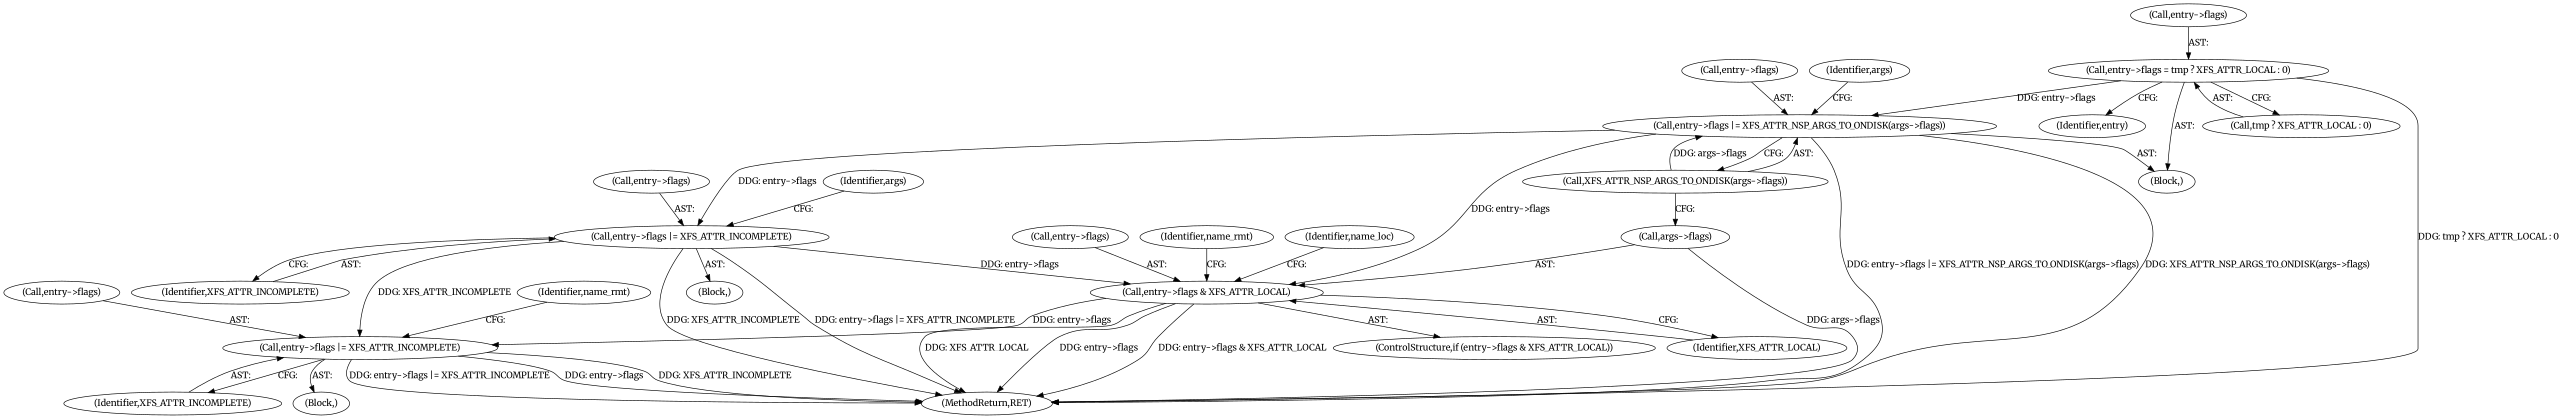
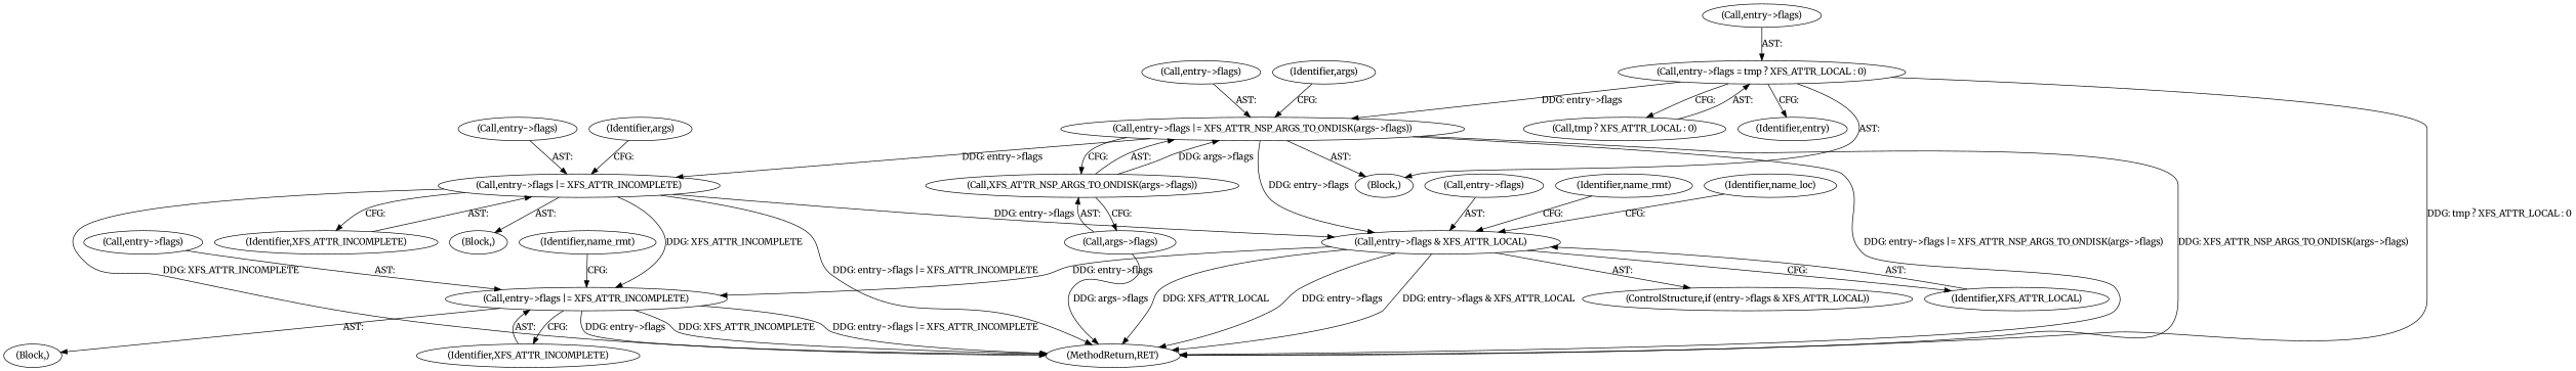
  digraph {
    fontname=Merriweather
    node [fontname=Merriweather]
    edge [fontname=Merriweather]
    n1 [label="(Call,entry->flags |= XFS_ATTR_NSP_ARGS_TO_ONDISK(args->flags))"]
    n2 [label="(Call,XFS_ATTR_NSP_ARGS_TO_ONDISK(args->flags))"]
    n3 [label="(Call,entry->flags |= XFS_ATTR_INCOMPLETE)"]
    n4 [label="(Call,entry->flags & XFS_ATTR_LOCAL)"]
    n5 [label="(Block,)"]
    n6 [label="(MethodReturn,RET)"]
    n7 [label="(Call,args->flags)"]
    n8 [label="(Call,entry->flags |= XFS_ATTR_INCOMPLETE)"]
    n9 [label="(Block,)"]
    n10 [label="(Identifier,XFS_ATTR_INCOMPLETE)"]
    n11 [label="(ControlStructure,if (entry->flags & XFS_ATTR_LOCAL))"]
    n12 [label="(Identifier,XFS_ATTR_LOCAL)"]
    n13 [label="(Call,entry->flags = tmp ? XFS_ATTR_LOCAL : 0)"]
    n14 [label="(Call,tmp ? XFS_ATTR_LOCAL : 0)"]
    n15 [label="(Identifier,entry)"]
    n16 [label="(Identifier,XFS_ATTR_INCOMPLETE)"]
    n17 [label="(Block,)"]
    n18 [label="(Call,entry->flags)"]
    n19 [label="(Identifier,name_rmt)"]
    n20 [label="(Call,entry->flags)"]
    n21 [label="(Identifier,name_loc)"]
    n22 [label="(Call,entry->flags)"]
    n23 [label="(Identifier,args)"]
    n24 [label="(Call,entry->flags)"]
    n25 [label="(Identifier,name_rmt)"]
    n26 [label="(Call,entry->flags)"]
    n27 [label="(Identifier,args)"]
    n1 -> n2 [label="CFG: "]
    n1 -> n3 [label="DDG: entry->flags"]
    n1 -> n4 [label="DDG: entry->flags"]
    n1 -> n5 [label="AST: "]
    n1 -> n6 [label="DDG: entry->flags |= XFS_ATTR_NSP_ARGS_TO_ONDISK(args->flags)"]
    n1 -> n6 [label="DDG: XFS_ATTR_NSP_ARGS_TO_ONDISK(args->flags)"]
    n2 -> n1 [label="AST: "]
    n2 -> n1 [label="DDG: args->flags"]
    n2 -> n7 [label="CFG: "]
    n3 -> n4 [label="DDG: entry->flags"]
    n3 -> n6 [label="DDG: entry->flags |= XFS_ATTR_INCOMPLETE"]
    n3 -> n6 [label="DDG: XFS_ATTR_INCOMPLETE"]
    n3 -> n8 [label="DDG: XFS_ATTR_INCOMPLETE"]
    n3 -> n9 [label="AST: "]
    n3 -> n10 [label="CFG: "]
    n4 -> n6 [label="DDG: entry->flags"]
    n4 -> n6 [label="DDG: entry->flags & XFS_ATTR_LOCAL"]
    n4 -> n6 [label="DDG: XFS_ATTR_LOCAL"]
    n4 -> n8 [label="DDG: entry->flags"]
    n4 -> n11 [label="AST: "]
    n4 -> n12 [label="CFG: "]
-   n7 -> n4 [label="AST: "]
+   n7 -> n2 [label="AST: "]
    n7 -> n6 [label="DDG: args->flags"]
    n8 -> n6 [label="DDG: entry->flags |= XFS_ATTR_INCOMPLETE"]
    n8 -> n6 [label="DDG: entry->flags"]
    n8 -> n6 [label="DDG: XFS_ATTR_INCOMPLETE"]
    n8 -> n16 [label="CFG: "]
    n8 -> n17 [label="AST: "]
    n10 -> n3 [label="AST: "]
    n12 -> n4 [label="AST: "]
    n13 -> n1 [label="DDG: entry->flags"]
    n13 -> n5 [label="AST: "]
    n13 -> n6 [label="DDG: tmp ? XFS_ATTR_LOCAL : 0"]
    n13 -> n14 [label="CFG: "]
    n13 -> n15 [label="CFG: "]
    n14 -> n13 [label="AST: "]
    n16 -> n8 [label="AST: "]
    n18 -> n1 [label="AST: "]
    n19 -> n4 [label="CFG: "]
    n20 -> n8 [label="AST: "]
    n21 -> n4 [label="CFG: "]
    n22 -> n3 [label="AST: "]
    n23 -> n1 [label="CFG: "]
    n24 -> n4 [label="AST: "]
    n25 -> n8 [label="CFG: "]
    n26 -> n13 [label="AST: "]
    n27 -> n3 [label="CFG: "]
  }
